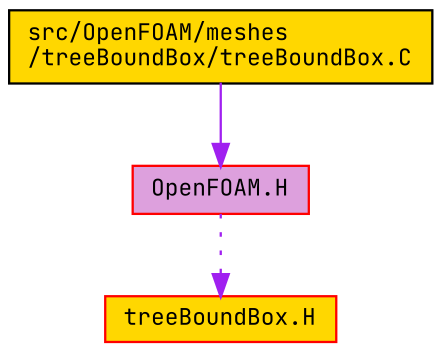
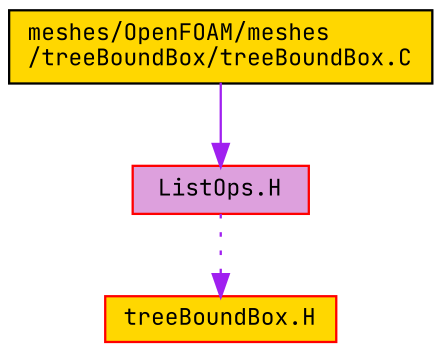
  digraph {
    fontname="JetBrains Mono"
    node [color=red fillcolor=gold fontname="JetBrains Mono" fontsize=10 shape=record style=filled]
    edge [color=purple fontname="JetBrains Mono" fontsize=10 labelfontname=FreeSans labelfontsize=10]
-   n1 [color=black fontcolor=black height=0.2 label="src/OpenFOAM/meshes\l/treeBoundBox/treeBoundBox.C" width=0.4]
-   n2 [fillcolor=plum height=0.2 label="OpenFOAM.H" width=0.4]
+   n1 [color=black fontcolor=black height=0.2 label="meshes/OpenFOAM/meshes\l/treeBoundBox/treeBoundBox.C" width=0.4]
+   n2 [fillcolor=plum height=0.2 label="ListOps.H" width=0.4]
    n3 [height=0.2 label="treeBoundBox.H" width=0.4]
    n1 -> n2 [style=solid]
    n2 -> n3 [style=dotted]
  }
